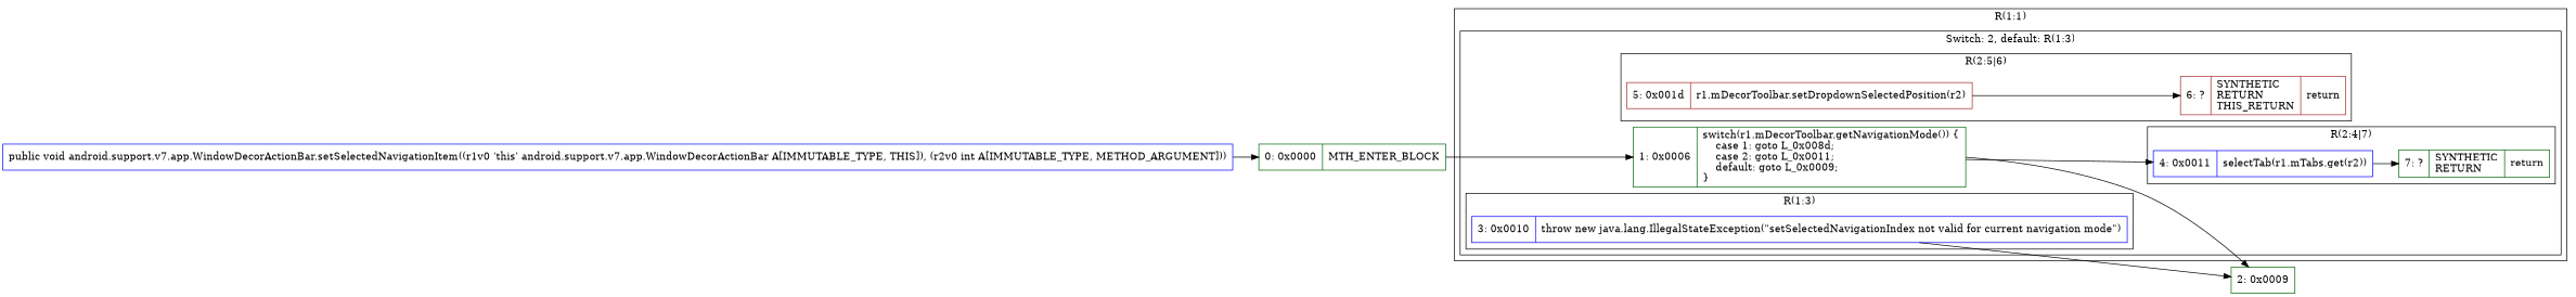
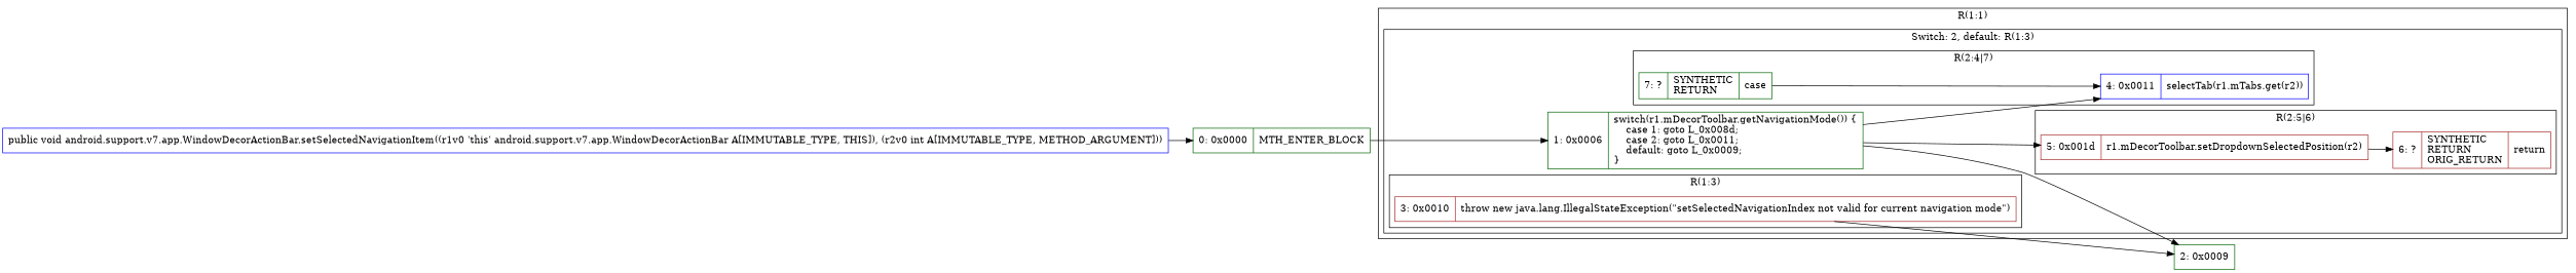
  digraph {
    rankdir=LR
    node [color=darkgreen shape=record]
    n1 [color=brown label="{5\:\ 0x001d|r1.mDecorToolbar.setDropdownSelectedPosition(r2)\l}"]
-   n2 [color=brown label="{6\:\ ?|SYNTHETIC\lRETURN\lTHIS_RETURN\l|return\l}"]
+   n2 [color=brown label="{6\:\ ?|SYNTHETIC\lRETURN\lORIG_RETURN\l|return\l}"]
    n3 [color=blue label="{4\:\ 0x0011|selectTab(r1.mTabs.get(r2))\l}"]
-   n4 [label="{7\:\ ?|SYNTHETIC\lRETURN\l|return\l}"]
-   n5 [color=blue label="{3\:\ 0x0010|throw new java.lang.IllegalStateException(\"setSelectedNavigationIndex not valid for current navigation mode\")\l}"]
+   n4 [label="{7\:\ ?|SYNTHETIC\lRETURN\l|case\l}"]
+   n5 [color=brown label="{3\:\ 0x0010|throw new java.lang.IllegalStateException(\"setSelectedNavigationIndex not valid for current navigation mode\")\l}"]
    n6 [label="{1\:\ 0x0006|switch(r1.mDecorToolbar.getNavigationMode()) \{\l    case 1: goto L_0x008d;\l    case 2: goto L_0x0011;\l    default: goto L_0x0009;\l\}\l}"]
    n7 [label="{2\:\ 0x0009}"]
    n8 [label="{0\:\ 0x0000|MTH_ENTER_BLOCK\l}"]
    n9 [color=blue label="{public void android.support.v7.app.WindowDecorActionBar.setSelectedNavigationItem((r1v0 'this' android.support.v7.app.WindowDecorActionBar A[IMMUTABLE_TYPE, THIS]), (r2v0 int A[IMMUTABLE_TYPE, METHOD_ARGUMENT])) }"]
    subgraph cluster_1 {
      label="R(1:1)"
      subgraph cluster_2 {
        label="Switch: 2, default: R(1:3)"
        n6
        subgraph cluster_3 {
          label="R(2:5|6)"
          n1
          n2
        }
        subgraph cluster_4 {
          label="R(2:4|7)"
          n3
          n4
        }
        subgraph cluster_5 {
          label="R(1:3)"
          n5
        }
      }
    }
    n1 -> n2
-   n3 -> n4
+   n4 -> n3
    n5 -> n7
+   n6 -> n1
    n6 -> n3
    n6 -> n7
    n8 -> n6
    n9 -> n8
  }
